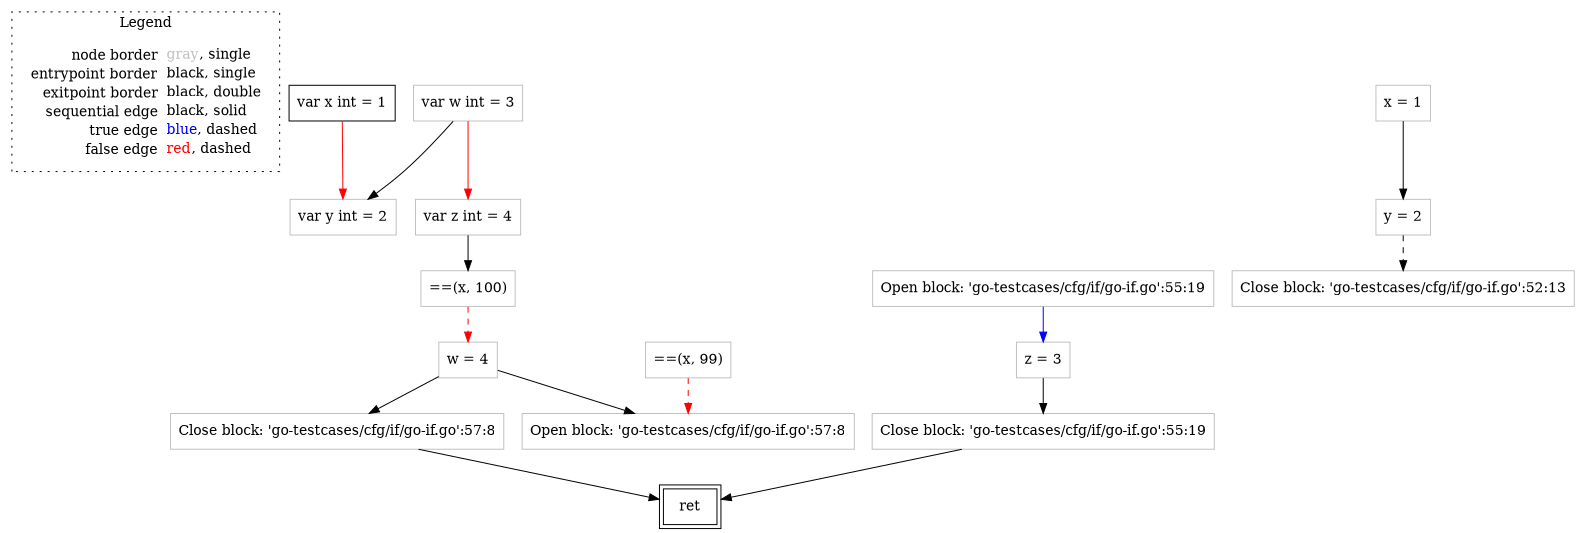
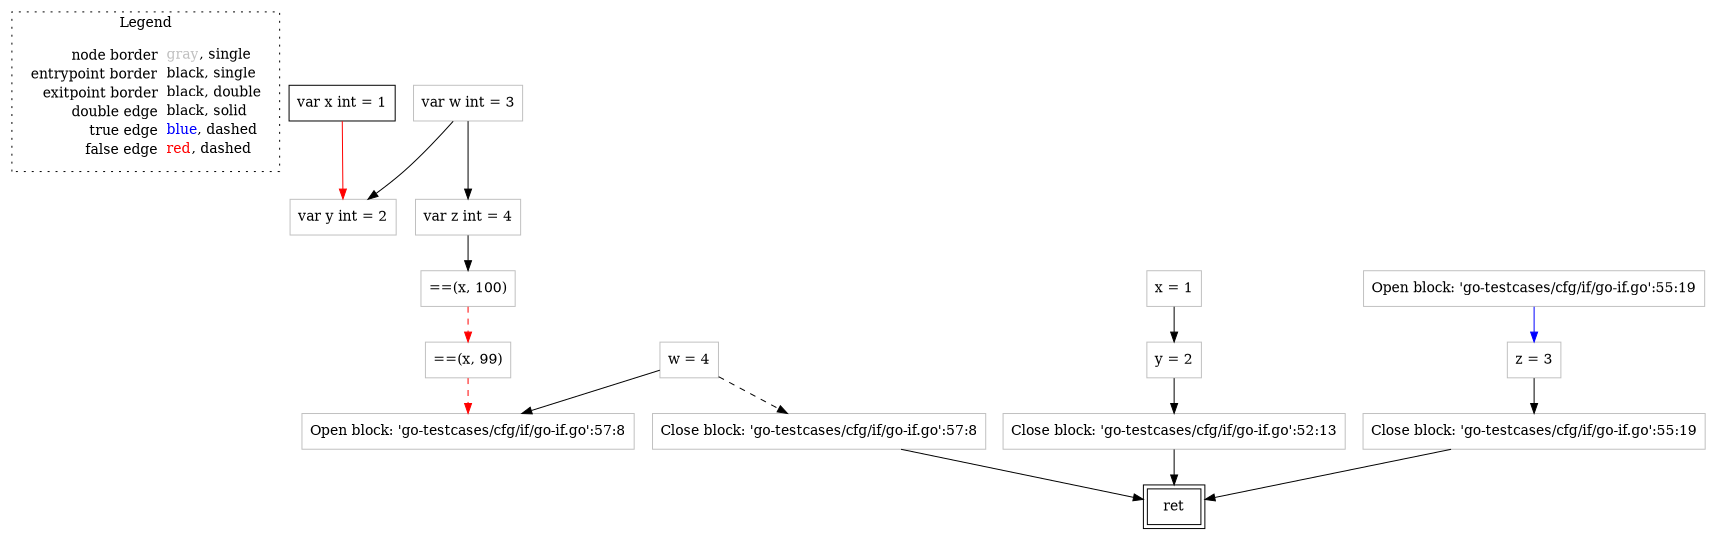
  digraph {
    node [shape=rect color=gray]
    edge [color=black]
-   n1 [label=<<table border="0" cellpadding="2" cellspacing="0" cellborder="0"><tr><td align="right">node border&nbsp;</td><td align="left"><font color="gray">gray</font>, single</td></tr><tr><td align="right">entrypoint border&nbsp;</td><td align="left"><font color="black">black</font>, single</td></tr><tr><td align="right">exitpoint border&nbsp;</td><td align="left"><font color="black">black</font>, double</td></tr><tr><td align="right">sequential edge&nbsp;</td><td align="left"><font color="black">black</font>, solid</td></tr><tr><td align="right">true edge&nbsp;</td><td align="left"><font color="blue">blue</font>, dashed</td></tr><tr><td align="right">false edge&nbsp;</td><td align="left"><font color="red">red</font>, dashed</td></tr></table>> shape=plaintext color=""]
+   n1 [label=<<table border="0" cellpadding="2" cellspacing="0" cellborder="0"><tr><td align="right">node border&nbsp;</td><td align="left"><font color="gray">gray</font>, single</td></tr><tr><td align="right">entrypoint border&nbsp;</td><td align="left"><font color="black">black</font>, single</td></tr><tr><td align="right">exitpoint border&nbsp;</td><td align="left"><font color="black">black</font>, double</td></tr><tr><td align="right">double edge&nbsp;</td><td align="left"><font color="black">black</font>, solid</td></tr><tr><td align="right">true edge&nbsp;</td><td align="left"><font color="blue">blue</font>, dashed</td></tr><tr><td align="right">false edge&nbsp;</td><td align="left"><font color="red">red</font>, dashed</td></tr></table>> shape=plaintext color=""]
    n2 [color=black label=<var x int = 1>]
    n3 [label=<var y int = 2>]
    n4 [label=<var w int = 3>]
    n5 [label=<var z int = 4>]
    n6 [label=<==(x, 100)>]
    n7 [label=<x = 1>]
    n8 [label=<y = 2>]
    n9 [label=<Close block: 'go-testcases/cfg/if/go-if.go':52:13>]
    n10 [label=<w = 4>]
    n11 [label=<Close block: 'go-testcases/cfg/if/go-if.go':57:8>]
    n12 [label=<Open block: 'go-testcases/cfg/if/go-if.go':57:8>]
    n13 [color=black label=<ret> peripheries=2]
    n14 [label=<Close block: 'go-testcases/cfg/if/go-if.go':55:19>]
    n15 [label=<Open block: 'go-testcases/cfg/if/go-if.go':55:19>]
    n16 [label=<z = 3>]
    n17 [label=<==(x, 99)>]
    subgraph cluster_1 {
      label=Legend
      style=dotted
      n1
    }
    n2 -> n3 [color=red]
    n4 -> n3
-   n4 -> n5 [color=red]
+   n4 -> n5
    n5 -> n6
-   n6 -> n10 [color=red style=dashed]
+   n6 -> n17 [color=red style=dashed]
    n7 -> n8
-   n8 -> n9 [style=dashed]
-   n10 -> n11
+   n8 -> n9
+   n9 -> n13
+   n10 -> n11 [style=dashed]
    n10 -> n12
    n11 -> n13
    n14 -> n13
    n15 -> n16 [color=blue]
    n16 -> n14
    n17 -> n12 [color=red style=dashed]
  }
